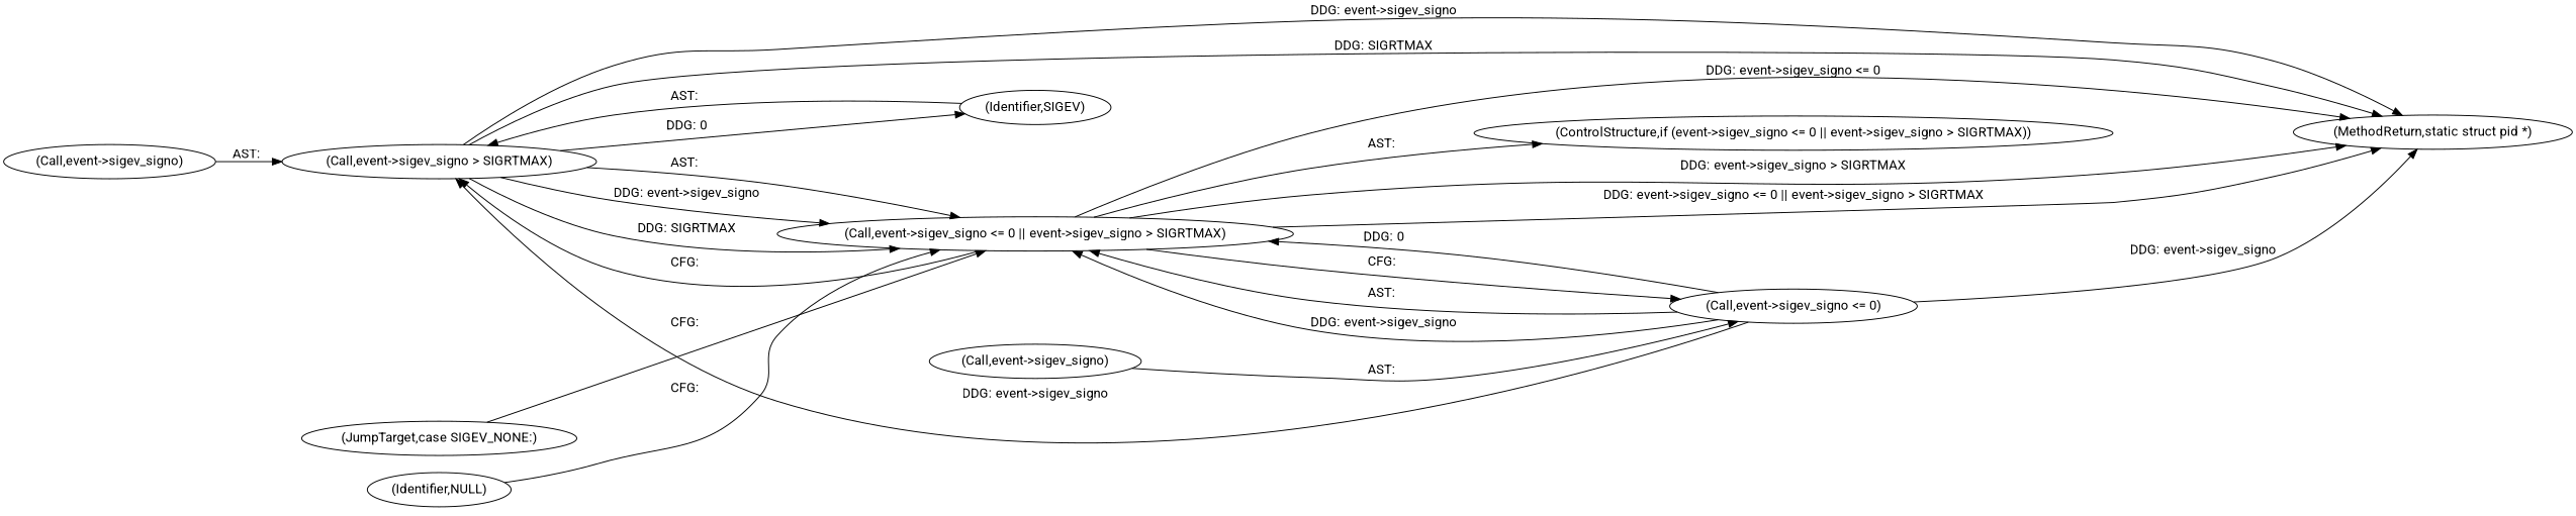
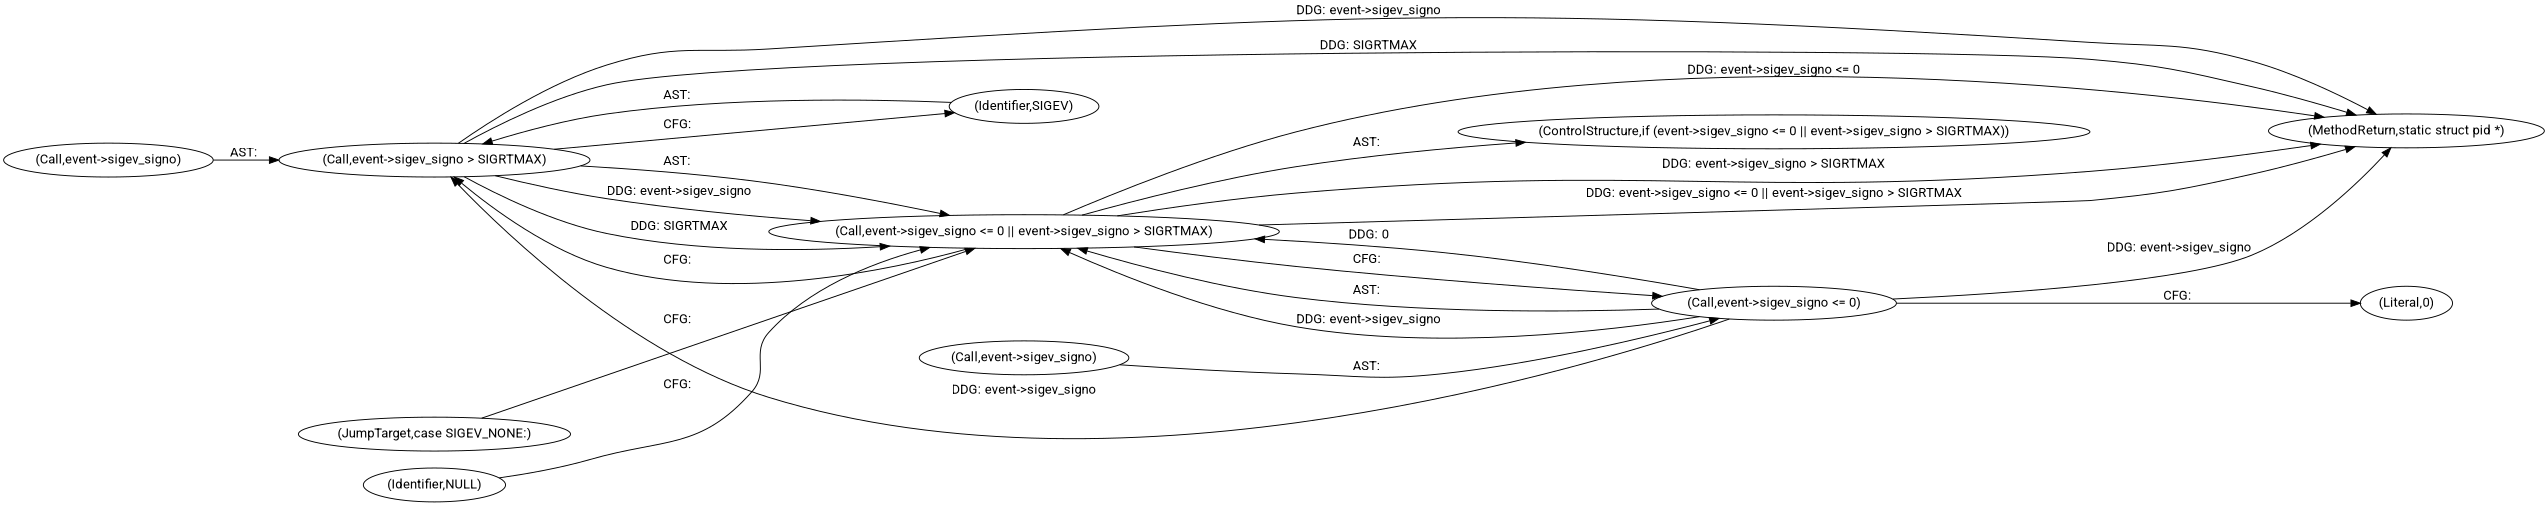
  digraph {
    fontname=Roboto
    rankdir=LR
    node [fontname=Roboto]
    edge [fontname=Roboto]
    n1 [label="(Call,event->sigev_signo > SIGRTMAX)"]
    n2 [label="(Call,event->sigev_signo <= 0 || event->sigev_signo > SIGRTMAX)"]
    n3 [label="(MethodReturn,static struct pid *)"]
    n4 [label="(Identifier,SIGEV)"]
    n5 [label="(Call,event->sigev_signo <= 0)"]
    n6 [label="(ControlStructure,if (event->sigev_signo <= 0 || event->sigev_signo > SIGRTMAX))"]
+   n7 [label="(Literal,0)"]
    n8 [label="(Call,event->sigev_signo)"]
    n9 [label="(JumpTarget,case SIGEV_NONE:)"]
    n10 [label="(Identifier,NULL)"]
    n11 [label="(Call,event->sigev_signo)"]
    n1 -> n2 [label="AST: "]
    n1 -> n2 [label="DDG: event->sigev_signo"]
    n1 -> n2 [label="DDG: SIGRTMAX"]
    n1 -> n3 [label="DDG: SIGRTMAX"]
    n1 -> n3 [label="DDG: event->sigev_signo"]
-   n1 -> n4 [label="DDG: 0"]
+   n1 -> n4 [label="CFG: "]
    n2 -> n1 [label="CFG: "]
    n2 -> n3 [label="DDG: event->sigev_signo > SIGRTMAX"]
    n2 -> n3 [label="DDG: event->sigev_signo <= 0 || event->sigev_signo > SIGRTMAX"]
    n2 -> n3 [label="DDG: event->sigev_signo <= 0"]
    n2 -> n5 [label="CFG: "]
    n2 -> n6 [label="AST: "]
    n4 -> n1 [label="AST: "]
    n5 -> n1 [label="DDG: event->sigev_signo"]
    n5 -> n2 [label="AST: "]
    n5 -> n2 [label="DDG: event->sigev_signo"]
    n5 -> n2 [label="DDG: 0"]
    n5 -> n3 [label="DDG: event->sigev_signo"]
+   n5 -> n7 [label="CFG: "]
    n8 -> n5 [label="AST: "]
    n9 -> n2 [label="CFG: "]
    n10 -> n2 [label="CFG: "]
    n11 -> n1 [label="AST: "]
  }
